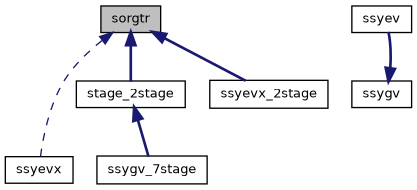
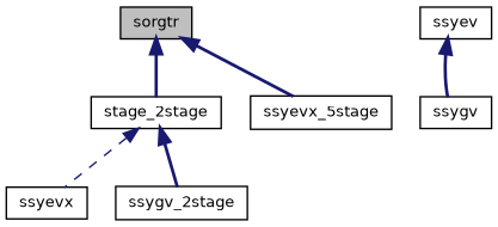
  digraph {
    rankdir=TB
    node [color=black fillcolor=white fontname=Helvetica fontsize=10 shape=record style=filled]
    edge [color=midnightblue dir=back fontname=Helvetica fontsize=10 labelfontname=Helvetica labelfontsize=10 style=bold]
    n1 [fillcolor=grey75 fontcolor=black height=0.2 label=sorgtr width=0.4]
    n2 [height=0.2 label=stage_2stage width=0.4]
    n3 [height=0.2 label=ssyevx width=0.4]
-   n4 [height=0.2 label=ssyevx_2stage width=0.4]
+   n4 [height=0.2 label=ssyevx_5stage width=0.4]
    n5 [height=0.2 label=ssyev width=0.4]
    n6 [height=0.2 label=ssygv width=0.4]
-   n7 [height=0.2 label=ssygv_7stage width=0.4]
+   n7 [height=0.2 label=ssygv_2stage width=0.4]
    n1 -> n2
-   n1 -> n3 [style=dashed]
+   n2 -> n3 [style=dashed]
    n1 -> n4
    n2 -> n7
-   n6 -> n5
+   n5 -> n6
  }
